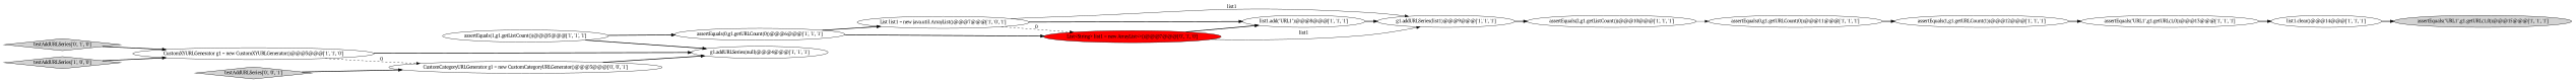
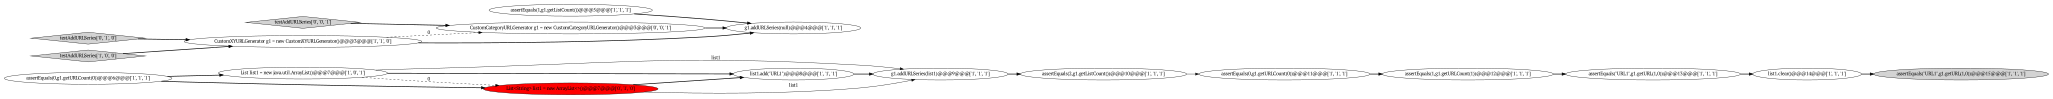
  digraph {
    fontname="PT Serif"
    rankdir=LR
    node [fillcolor=white fontname="PT Serif" shape=ellipse style=filled]
    edge [fontname="PT Serif" style=bold]
    n1 [label="list1.add(\"URL1\")@@@8@@@['1', '1', '1']"]
    n2 [label="g1.addURLSeries(list1)@@@9@@@['1', '1', '1']"]
    n3 [label="assertEquals(2,g1.getListCount())@@@10@@@['1', '1', '1']"]
    n4 [label="g1.addURLSeries(null)@@@4@@@['1', '1', '1']"]
    n5 [label="assertEquals(1,g1.getListCount())@@@5@@@['1', '1', '1']"]
    n6 [label="assertEquals(0,g1.getURLCount(0))@@@6@@@['1', '1', '1']"]
    n7 [label="assertEquals(0,g1.getURLCount(0))@@@11@@@['1', '1', '1']"]
    n8 [label="assertEquals(1,g1.getURLCount(1))@@@12@@@['1', '1', '1']"]
    n9 [label="list1.clear()@@@14@@@['1', '1', '1']"]
    n10 [fillcolor=lightgray label="assertEquals(\"URL1\",g1.getURL(1,0))@@@15@@@['1', '1', '1']"]
    n11 [label="List list1 = new java.util.ArrayList()@@@7@@@['1', '0', '1']"]
    n12 [fillcolor=red label="List<String> list1 = new ArrayList<>()@@@7@@@['0', '1', '0']"]
    n13 [fillcolor=lightgray label="testAddURLSeries['0', '1', '0']" shape=diamond]
    n14 [label="CustomXYURLGenerator g1 = new CustomXYURLGenerator()@@@3@@@['1', '1', '0']"]
    n15 [label="CustomCategoryURLGenerator g1 = new CustomCategoryURLGenerator()@@@3@@@['0', '0', '1']"]
    n16 [fillcolor=lightgray label="testAddURLSeries['0', '0', '1']" shape=diamond]
    n17 [label="assertEquals(\"URL1\",g1.getURL(1,0))@@@13@@@['1', '1', '1']"]
    n18 [fillcolor=lightgray label="testAddURLSeries['1', '0', '0']" shape=diamond]
    n1 -> n2
    n2 -> n3
    n3 -> n7 [style=solid]
    n5 -> n4
-   n5 -> n6
    n6 -> n11
    n6 -> n12
    n7 -> n8
    n8 -> n17
    n9 -> n10
    n11 -> n1
    n11 -> n2 [label=list1 style=solid]
    n11 -> n12 [label=0 style=dashed]
    n12 -> n1
    n12 -> n2 [label=list1 style=solid]
    n13 -> n14
    n14 -> n4
    n14 -> n15 [label=0 style=dashed]
    n15 -> n4
    n16 -> n15
    n17 -> n9
    n18 -> n14
  }
